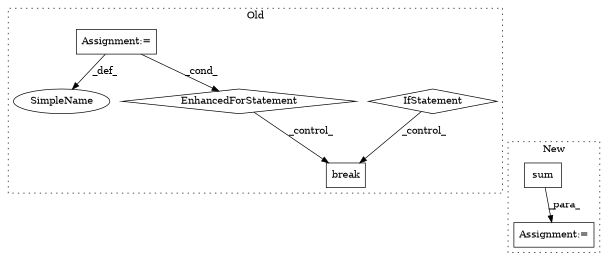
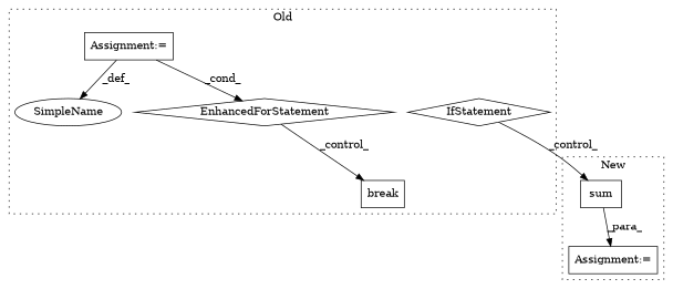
  digraph {
    node [a=7 l="77,2" s="3318,3425" shape=box]
    n1 [a=10 l=6 label=break s=3541]
    n2 [a=25 l="4,2" label=IfStatement s="3439,3462" shape=diamond]
    n3 [a=42 label=SimpleName shape=ellipse l="" s=""]
    n4 [label="Assignment:="]
    n5 [a=70 label=EnhancedForStatement shape=diamond]
    n6 [a=32 l="4,1" label=sum s="3206,3214"]
    n7 [l=1 label="Assignment:=" s=3201]
    subgraph cluster_1 {
      label=Old
      style=dotted
      n1
      n2
      n3
      n4
      n5
    }
    subgraph cluster_2 {
      label=New
      style=dotted
      n6
      n7
    }
-   n2 -> n1 [label=_control_]
+   n2 -> n6 [label=_control_]
    n4 -> n3 [label=_def_]
    n4 -> n5 [label=_cond_]
    n5 -> n1 [label=_control_]
    n6 -> n7 [label=_para_]
  }
